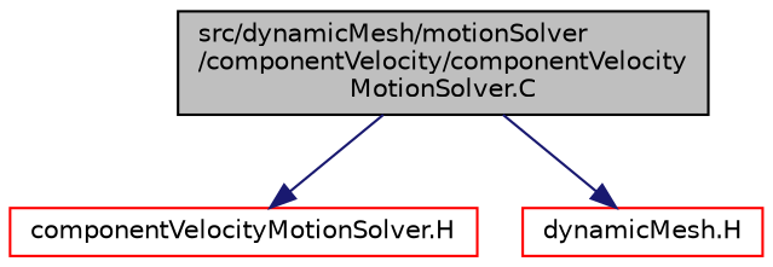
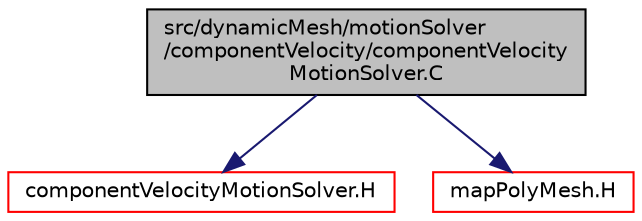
  digraph {
    node [color=red fontname=Helvetica fontsize=10 shape=record]
    edge [color=midnightblue fontname=Helvetica fontsize=10 labelfontname=Helvetica labelfontsize=10 style=solid]
    n1 [color=black fillcolor=grey75 fontcolor=black height=0.2 label="src/dynamicMesh/motionSolver\l/componentVelocity/componentVelocity\lMotionSolver.C" style=filled width=0.4]
    n2 [height=0.2 label="componentVelocityMotionSolver.H" width=0.4]
-   n3 [height=0.2 label="dynamicMesh.H" width=0.4]
+   n3 [height=0.2 label="mapPolyMesh.H" width=0.4]
    n1 -> n2
    n1 -> n3
  }
